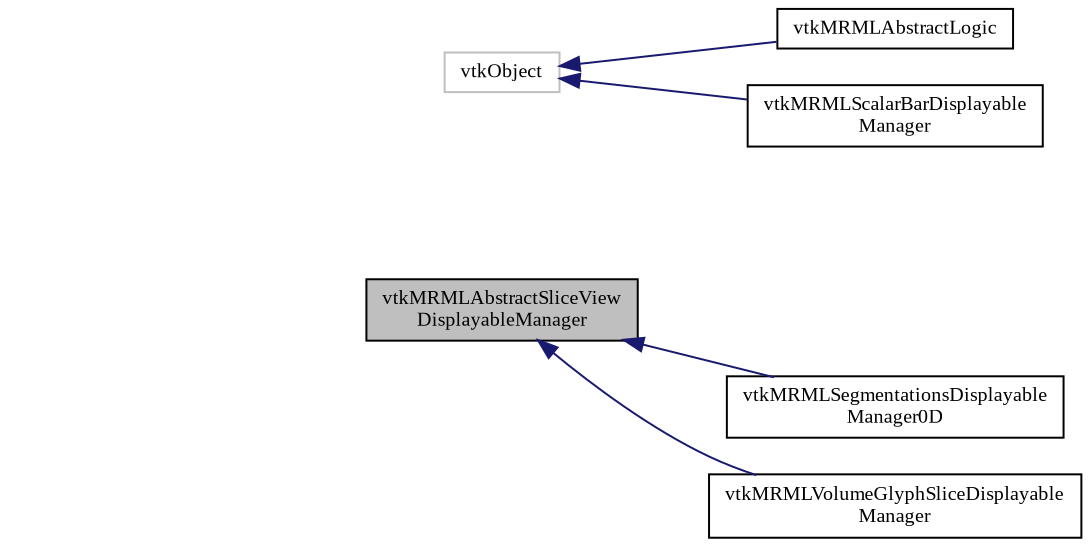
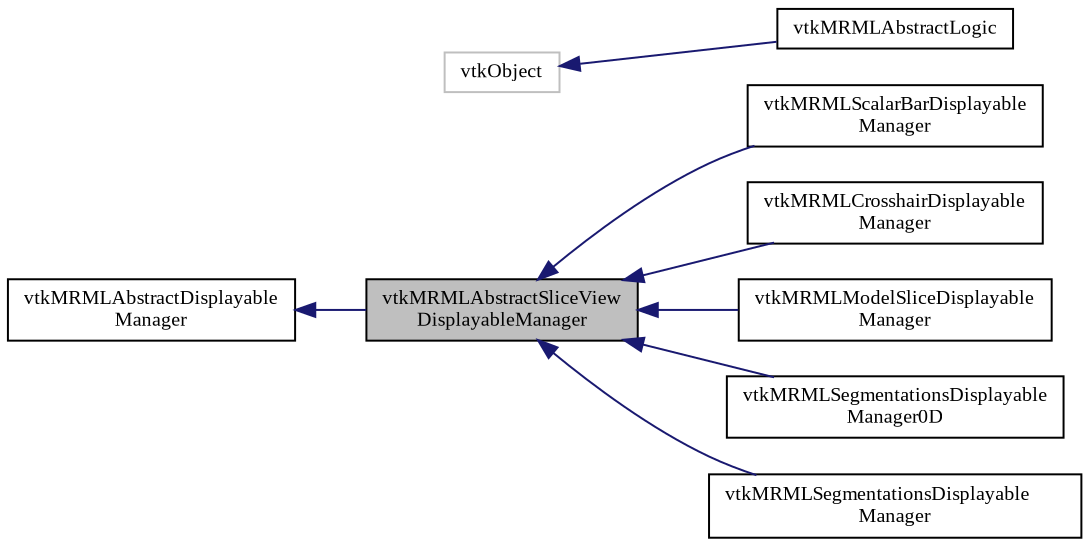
  digraph {
    fontname="Liberation Serif"
    rankdir=LR
    node [color=black fontname="Liberation Serif" fontsize=10 shape=record]
    edge [color=midnightblue dir=back fontname="Liberation Serif" fontsize=10 labelfontname=Helvetica labelfontsize=10 style=solid]
    n1 [fillcolor=grey75 fontcolor=black height=0.2 label="vtkMRMLAbstractSliceView\lDisplayableManager" style=filled width=0.4]
+   n2 [height=0.2 label="vtkMRMLCrosshairDisplayable\lManager" width=0.4]
+   n3 [height=0.2 label="vtkMRMLModelSliceDisplayable\lManager" width=0.4]
    n4 [height=0.2 label="vtkMRMLScalarBarDisplayable\lManager" width=0.4]
    n5 [height=0.2 label="vtkMRMLSegmentationsDisplayable\lManager0D" width=0.4]
-   n6 [height=0.2 label="vtkMRMLVolumeGlyphSliceDisplayable\lManager" width=0.4]
+   n6 [height=0.2 label="vtkMRMLSegmentationsDisplayable\lManager" width=0.4]
+   n7 [height=0.2 label="vtkMRMLAbstractDisplayable\lManager" width=0.4]
    n8 [height=0.2 label=vtkMRMLAbstractLogic width=0.4]
    n9 [color=grey75 height=0.2 label=vtkObject width=0.4]
-   n9 -> n4
+   n1 -> n2
+   n1 -> n3
+   n1 -> n4
    n1 -> n5
    n1 -> n6
+   n7 -> n1
    n9 -> n8
  }
